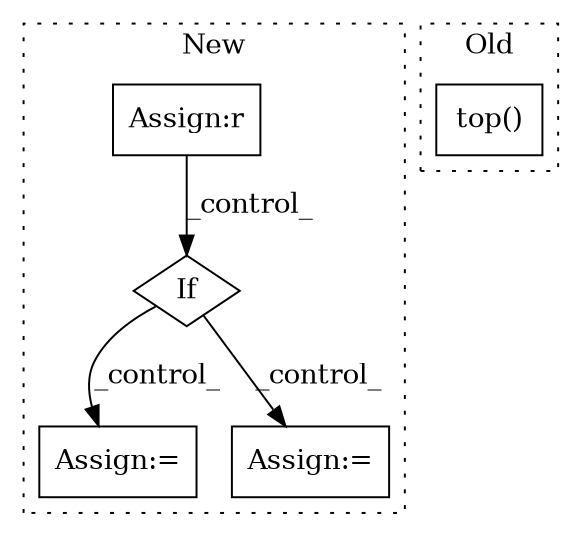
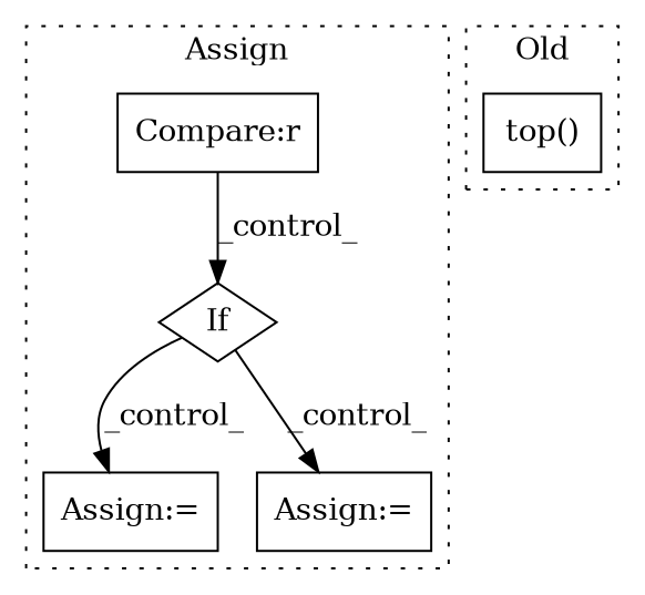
  digraph {
    fontname="DejaVu Serif"
    node [a=68 fontname="DejaVu Serif" l=3 shape=box]
    edge [fontname="DejaVu Serif"]
    n1 [a=96 label=If s=6064 shape=diamond]
-   n2 [a=40 l=15 label="Assign:r" s=6067]
+   n2 [a=40 l=15 label="Compare:r" s=6067]
    n3 [label="Assign:=" s=6129]
    n4 [l=10 label="Assign:=" s=6098]
    n5 [a=75 l=20 label="top()" s=7415]
    subgraph cluster_1 {
-     label=New
+     label=Assign
      style=dotted
      n1
      n2
      n3
      n4
    }
    subgraph cluster_2 {
      label=Old
      style=dotted
      n5
    }
    n1 -> n3 [label=_control_]
    n1 -> n4 [label=_control_]
    n2 -> n1 [label=_control_]
  }
